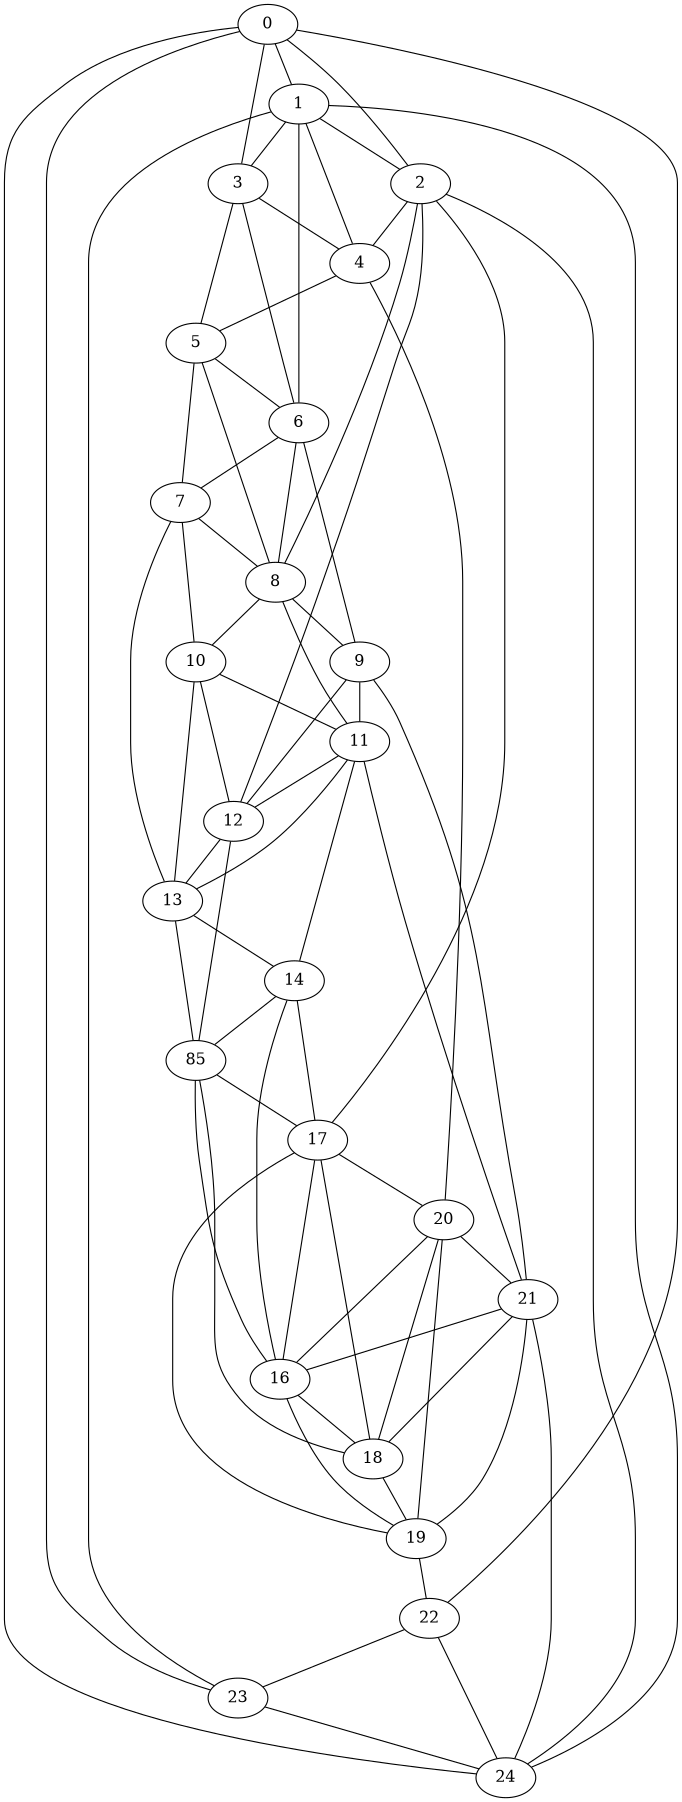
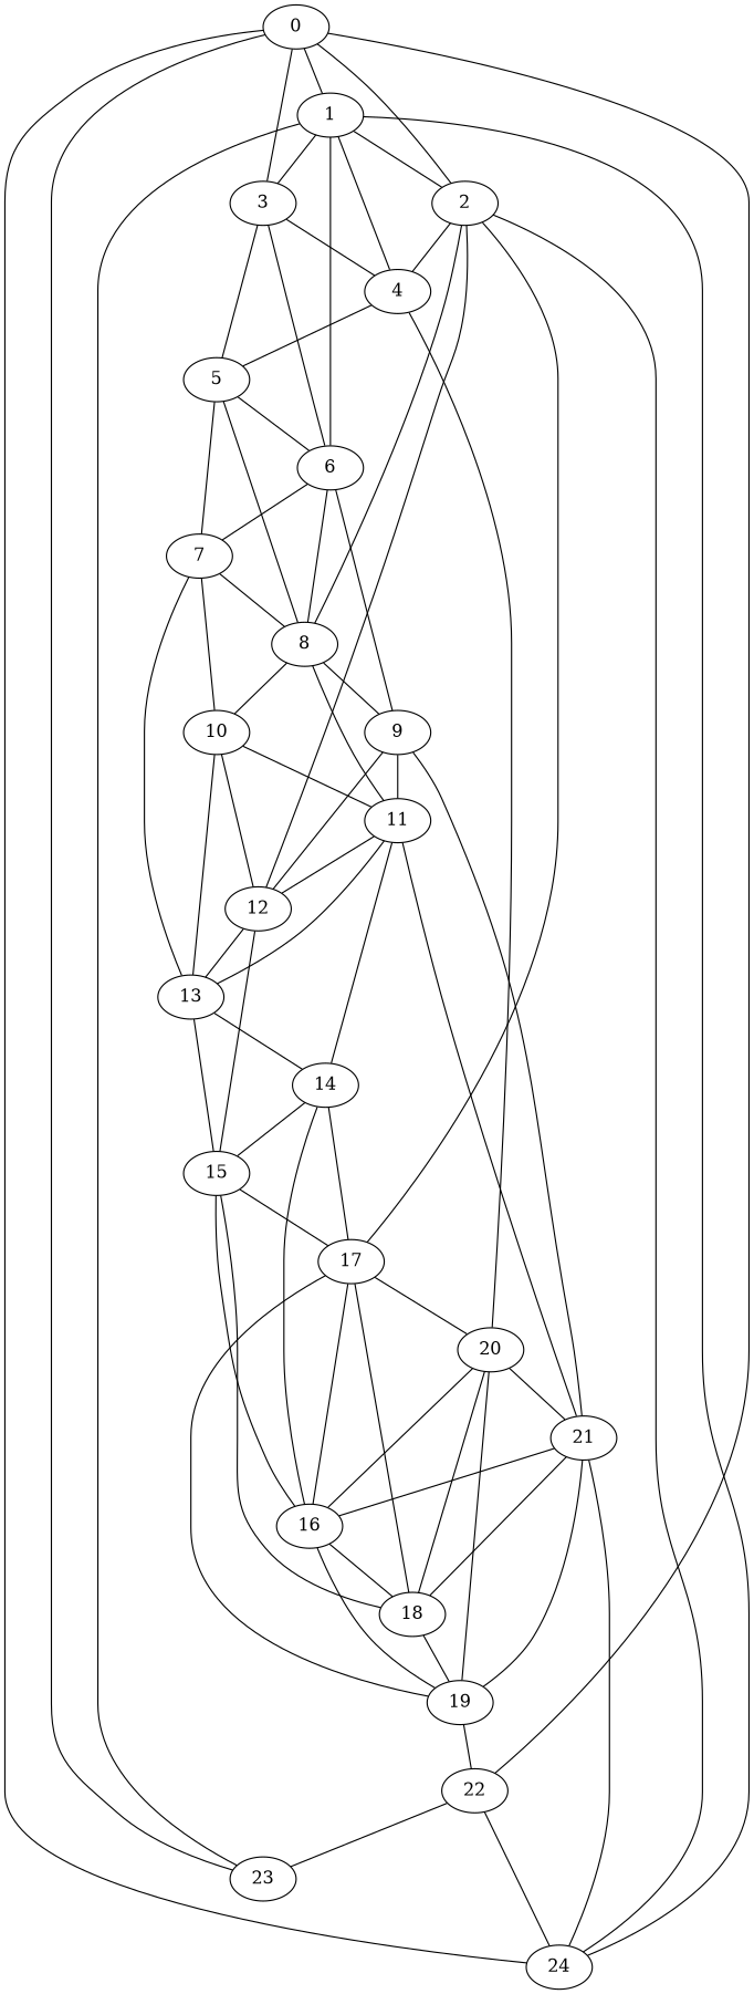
  strict graph {
    edge [is_available=True prob=1.0]
    0
    1
    2
    3
    22
    23
    24
    4
    6
    8
    12
    17
    5
    20
    9
    10
    11
    13
-   15 [label=85]
+   15
    18
    19
    7
    21
    14
    16
    0 -- 1 [prob=0.377353197023]
    0 -- 2 [prob=0.170550127477]
    0 -- 3 [prob=0.7405698333]
    0 -- 22 [prob=0.963042734993]
    0 -- 23
    0 -- 24 [prob=0.63325290835]
    1 -- 2 [prob=0.970351344408]
    1 -- 3 [prob=0.748455032752]
    1 -- 23 [prob=0.915047626146]
    1 -- 24
    1 -- 4
    1 -- 6
    2 -- 24 [prob=0.0319276781269]
    2 -- 4
    2 -- 8
    2 -- 12 [prob=0.270823896975]
    2 -- 17 [prob=0.319848353016]
    3 -- 4
    3 -- 6
    3 -- 5
    22 -- 23
    22 -- 24 [prob=0.178553451177]
-   23 -- 24 [prob=0.366398153075]
    4 -- 5 [prob=0.633894975842]
    4 -- 20 [prob=0.86769661708]
    6 -- 8
    6 -- 9 [prob=0.550603041446]
    6 -- 7
    8 -- 9
    8 -- 10 [prob=0.251684809186]
    8 -- 11
    12 -- 13 [prob=0.169164216482]
    12 -- 15 [prob=0.31723394954]
    17 -- 20
    17 -- 18 [prob=0.50277657438]
    17 -- 19 [prob=0.41958990499]
    5 -- 6 [prob=0.761172905918]
    5 -- 8
    5 -- 7
    20 -- 21 [prob=0.464458366034]
    9 -- 12 [prob=0.641323175716]
    9 -- 11 [prob=0.962284138166]
    9 -- 21 [prob=0.778495602951]
    10 -- 12
    10 -- 11 [prob=0.538800280515]
    10 -- 13
    11 -- 12 [prob=0.193738609122]
    11 -- 13
    11 -- 21 [prob=0.74208267275]
    11 -- 14 [prob=0.627370520579]
    13 -- 15 [prob=0.246570995059]
    13 -- 14
    15 -- 17 [prob=0.99138676382]
    15 -- 18 [prob=0.33399811224]
    15 -- 16
    18 -- 20
    18 -- 19 [prob=0.745524387013]
    18 -- 21
    19 -- 22 [prob=0.976761787787]
    19 -- 20 [prob=0.459456705361]
    19 -- 21 [prob=0.922379138309]
    7 -- 8
    7 -- 10 [prob=0.896297802185]
    7 -- 13 [prob=0.454187488757]
    21 -- 24 [prob=0.800023144732]
    21 -- 16 [prob=0.0389428143564]
    14 -- 17 [prob=0.62809745209]
    14 -- 15
    14 -- 16 [prob=0.0502581217566]
    16 -- 17 [prob=0.721123328885]
    16 -- 20 [prob=0.454035002471]
    16 -- 18 [prob=0.75556049273]
    16 -- 19 [prob=0.00484555365765]
  }
